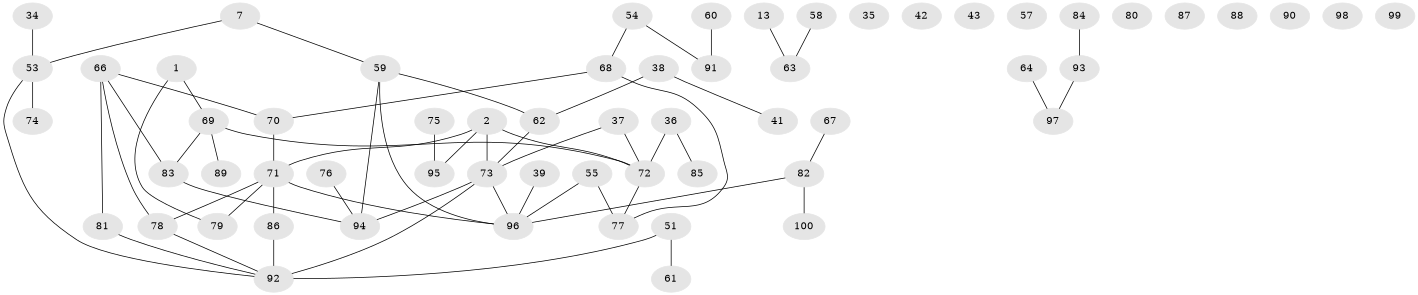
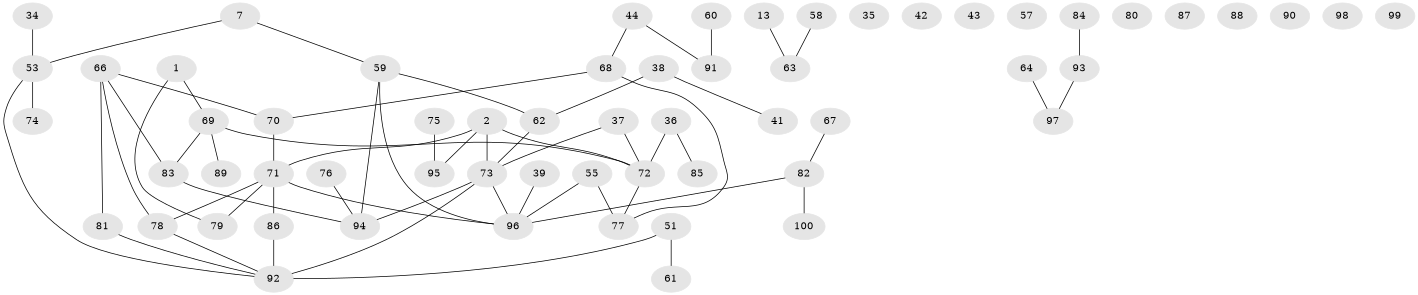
  graph {
    node [color=gray90 style=filled]
    1
    69
    79
    72
    83
    89
    71 [super="+65"]
    96 [super="+20+6"]
    78 [super="+14"]
    86 [super="+52"]
    2
    73 [super="+28"]
    95
    77 [super="+4+18+22+48"]
    92 [super="+11+56"]
    94 [super="+50"]
    7
    53
    59
    74
    62 [super="+23"]
    13
    63
    34
    35
    36
    85
    37
    38
    41
    39
    42
    43
    51 [super="+8+49+21"]
    61
-   54
+   54 [label=44]
    68
    91 [super="+27+29"]
    70
    55 [super="+25+26"]
    57
    58
    60
    64
    97
    66
    81
    67
    82
    100
    76
    75
    80
    93 [super="+47+31+40+44"]
    84
    87
    88
    90
    98
    99
    1 -- 69
    1 -- 79
    69 -- 72
    69 -- 83
    69 -- 89
    72 -- 77
    83 -- 94
    71 -- 79
    71 -- 96
    71 -- 78
    71 -- 86
    78 -- 92
    86 -- 92
    2 -- 72
    2 -- 71
    2 -- 73
    2 -- 95
    73 -- 96
    73 -- 92 [weight=2]
    73 -- 94
    7 -- 53
    7 -- 59
    53 -- 92
    53 -- 74
    59 -- 96
    59 -- 94
    59 -- 62
    62 -- 73 [weight=2]
    13 -- 63
    34 -- 53
    36 -- 72
    36 -- 85
    37 -- 72
    37 -- 73
    38 -- 62
    38 -- 41
    39 -- 96
    51 -- 92
    51 -- 61
    54 -- 68
    54 -- 91
    68 -- 77
    68 -- 70
    70 -- 71
    55 -- 96
    55 -- 77
    58 -- 63
    60 -- 91
    64 -- 97
    66 -- 83
    66 -- 78 [weight=2]
    66 -- 70
    66 -- 81
    81 -- 92
    67 -- 82
    82 -- 96
    82 -- 100
    76 -- 94
    75 -- 95
    93 -- 97
    84 -- 93
  }
